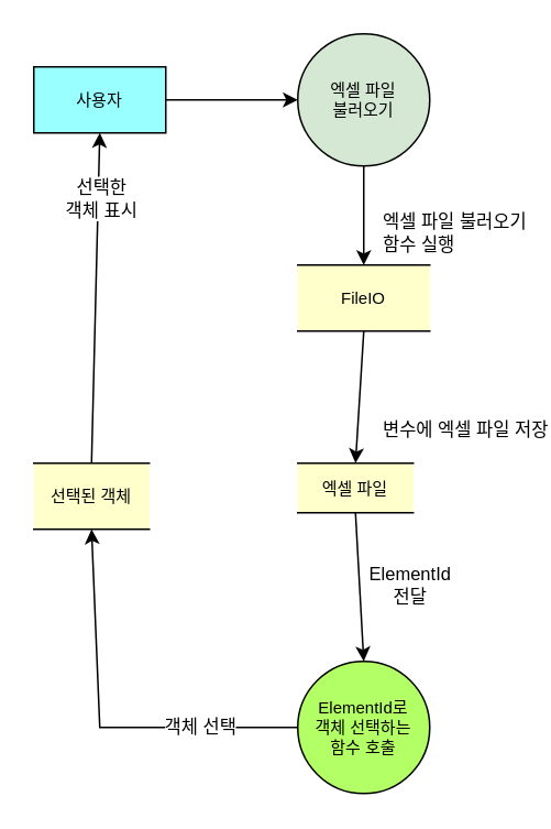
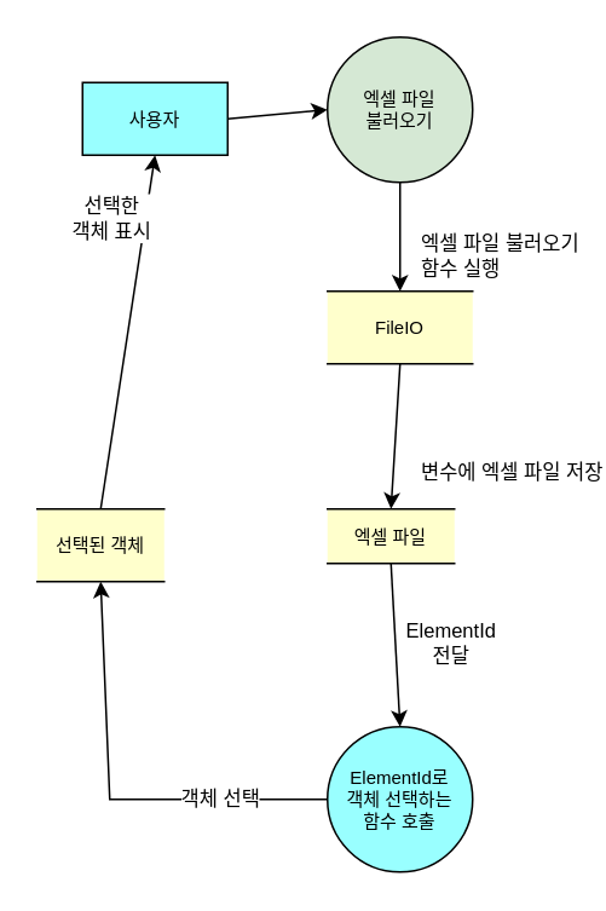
  <mxCell id="0" />
  <mxCell id="1" parent="0" />
  <mxCell id="2" value="엑셀 파일" style="shape=partialRectangle;whiteSpace=wrap;html=1;left=0;right=0;fillColor=#FFFFCC;fontSize=10;" vertex="1" parent="1"><mxGeometry x="180" y="280" width="70" height="30" as="geometry" /></mxCell>
- <mxCell id="3" value="사용자" style="rounded=0;whiteSpace=wrap;html=1;fillColor=#99FFFF;fontSize=10;" vertex="1" parent="1"><mxGeometry x="20" y="40" width="80" height="40" as="geometry" /></mxCell>
+ <mxCell id="3" value="사용자" style="rounded=0;whiteSpace=wrap;html=1;fillColor=#99FFFF;fontSize=10;" vertex="1" parent="1"><mxGeometry x="45" y="45" width="80" height="40" as="geometry" /></mxCell>
  <mxCell id="4" value="엑셀 파일&lt;br style=&quot;font-size: 10px;&quot;&gt;불러오기" style="ellipse;whiteSpace=wrap;html=1;aspect=fixed;fillColor=#d5e8d4;fontSize=10;" vertex="1" parent="1"><mxGeometry x="180" y="20" width="80" height="80" as="geometry" /></mxCell>
  <mxCell id="5" value="FileIO" style="shape=partialRectangle;whiteSpace=wrap;html=1;left=0;right=0;fillColor=#FFFFCC;fontSize=10;" vertex="1" parent="1"><mxGeometry x="180" y="160" width="80" height="40" as="geometry" /></mxCell>
  <mxCell id="6" value="" style="endArrow=classic;html=1;rounded=0;exitX=1;exitY=0.5;exitDx=0;exitDy=0;entryX=0;entryY=0.5;entryDx=0;entryDy=0;" edge="1" parent="1" source="3" target="4"><mxGeometry width="50" height="50" relative="1" as="geometry"><mxPoint x="140" y="190" as="sourcePoint" /><mxPoint x="190" y="140" as="targetPoint" /></mxGeometry></mxCell>
  <mxCell id="7" value="" style="endArrow=classic;html=1;rounded=0;exitX=0.5;exitY=1;exitDx=0;exitDy=0;entryX=0.5;entryY=0;entryDx=0;entryDy=0;" edge="1" parent="1" source="4" target="5"><mxGeometry width="50" height="50" relative="1" as="geometry"><mxPoint x="310" y="160" as="sourcePoint" /><mxPoint x="330" y="70" as="targetPoint" /></mxGeometry></mxCell>
  <mxCell id="8" value="엑셀 파일 불러오기&lt;br&gt;함수 실행" style="edgeLabel;html=1;align=left;verticalAlign=middle;resizable=0;points=[];" vertex="1" connectable="0" parent="7"><mxGeometry x="-0.367" y="1" relative="1" as="geometry"><mxPoint x="9" y="21" as="offset" /></mxGeometry></mxCell>
  <mxCell id="9" value="" style="endArrow=classic;html=1;rounded=0;exitX=0.5;exitY=1;exitDx=0;exitDy=0;entryX=0.5;entryY=0;entryDx=0;entryDy=0;" edge="1" parent="1" source="5" target="2"><mxGeometry width="50" height="50" relative="1" as="geometry"><mxPoint x="320" y="260" as="sourcePoint" /><mxPoint x="370" y="210" as="targetPoint" /></mxGeometry></mxCell>
  <mxCell id="10" value="변수에 엑셀 파일 저장" style="edgeLabel;html=1;align=left;verticalAlign=middle;resizable=0;points=[];" vertex="1" connectable="0" parent="1"><mxGeometry x="230" y="259.997" as="geometry" /></mxCell>
  <mxCell id="11" value="" style="endArrow=classic;html=1;rounded=0;exitX=0.5;exitY=1;exitDx=0;exitDy=0;entryX=0.5;entryY=0;entryDx=0;entryDy=0;" edge="1" parent="1" source="2" target="13"><mxGeometry width="50" height="50" relative="1" as="geometry"><mxPoint x="350" y="360" as="sourcePoint" /><mxPoint x="380" y="300" as="targetPoint" /></mxGeometry></mxCell>
  <mxCell id="12" value="ElementId&lt;br&gt;전달" style="edgeLabel;html=1;align=center;verticalAlign=middle;resizable=0;points=[];" vertex="1" connectable="0" parent="11"><mxGeometry x="-0.148" y="1" relative="1" as="geometry"><mxPoint x="29" y="6" as="offset" /></mxGeometry></mxCell>
- <mxCell id="13" value="ElementId로&lt;br&gt;객체 선택하는&lt;br style=&quot;font-size: 10px;&quot;&gt;함수 호출" style="ellipse;whiteSpace=wrap;html=1;aspect=fixed;fillColor=#B3FF66;fontSize=10;" vertex="1" parent="1"><mxGeometry x="180" y="400" width="80" height="80" as="geometry" /></mxCell>
+ <mxCell id="13" value="ElementId로&lt;br&gt;객체 선택하는&lt;br style=&quot;font-size: 10px;&quot;&gt;함수 호출" style="ellipse;whiteSpace=wrap;html=1;aspect=fixed;fillColor=#99ffff;fontSize=10;" vertex="1" parent="1"><mxGeometry x="180" y="400" width="80" height="80" as="geometry" /></mxCell>
  <mxCell id="14" value="" style="endArrow=classic;html=1;rounded=0;entryX=0.5;entryY=1;entryDx=0;entryDy=0;exitX=0;exitY=0.5;exitDx=0;exitDy=0;" edge="1" parent="1" source="13" target="15"><mxGeometry width="50" height="50" relative="1" as="geometry"><mxPoint x="70" y="410" as="sourcePoint" /><mxPoint x="120" y="360" as="targetPoint" /><Array as="points"><mxPoint x="60" y="440" /></Array></mxGeometry></mxCell>
  <mxCell id="15" value="선택된 객체" style="shape=partialRectangle;whiteSpace=wrap;html=1;left=0;right=0;fillColor=#FFFFCC;fontSize=10;" vertex="1" parent="1"><mxGeometry x="20" y="280" width="70" height="40" as="geometry" /></mxCell>
  <mxCell id="16" value="" style="endArrow=classic;html=1;rounded=0;exitX=0.5;exitY=0;exitDx=0;exitDy=0;entryX=0.5;entryY=1;entryDx=0;entryDy=0;" edge="1" parent="1" source="15" target="3"><mxGeometry width="50" height="50" relative="1" as="geometry"><mxPoint x="70" y="200" as="sourcePoint" /><mxPoint x="90" y="120" as="targetPoint" /></mxGeometry></mxCell>
  <mxCell id="17" value="객체 선택" style="edgeLabel;html=1;align=center;verticalAlign=middle;resizable=0;points=[];" vertex="1" connectable="0" parent="1"><mxGeometry x="120" y="439.996" as="geometry" /></mxCell>
  <mxCell id="18" value="선택한&lt;br&gt;객체 표시" style="edgeLabel;html=1;align=center;verticalAlign=middle;resizable=0;points=[];" vertex="1" connectable="0" parent="1"><mxGeometry x="60" y="119.996" as="geometry" /></mxCell>
